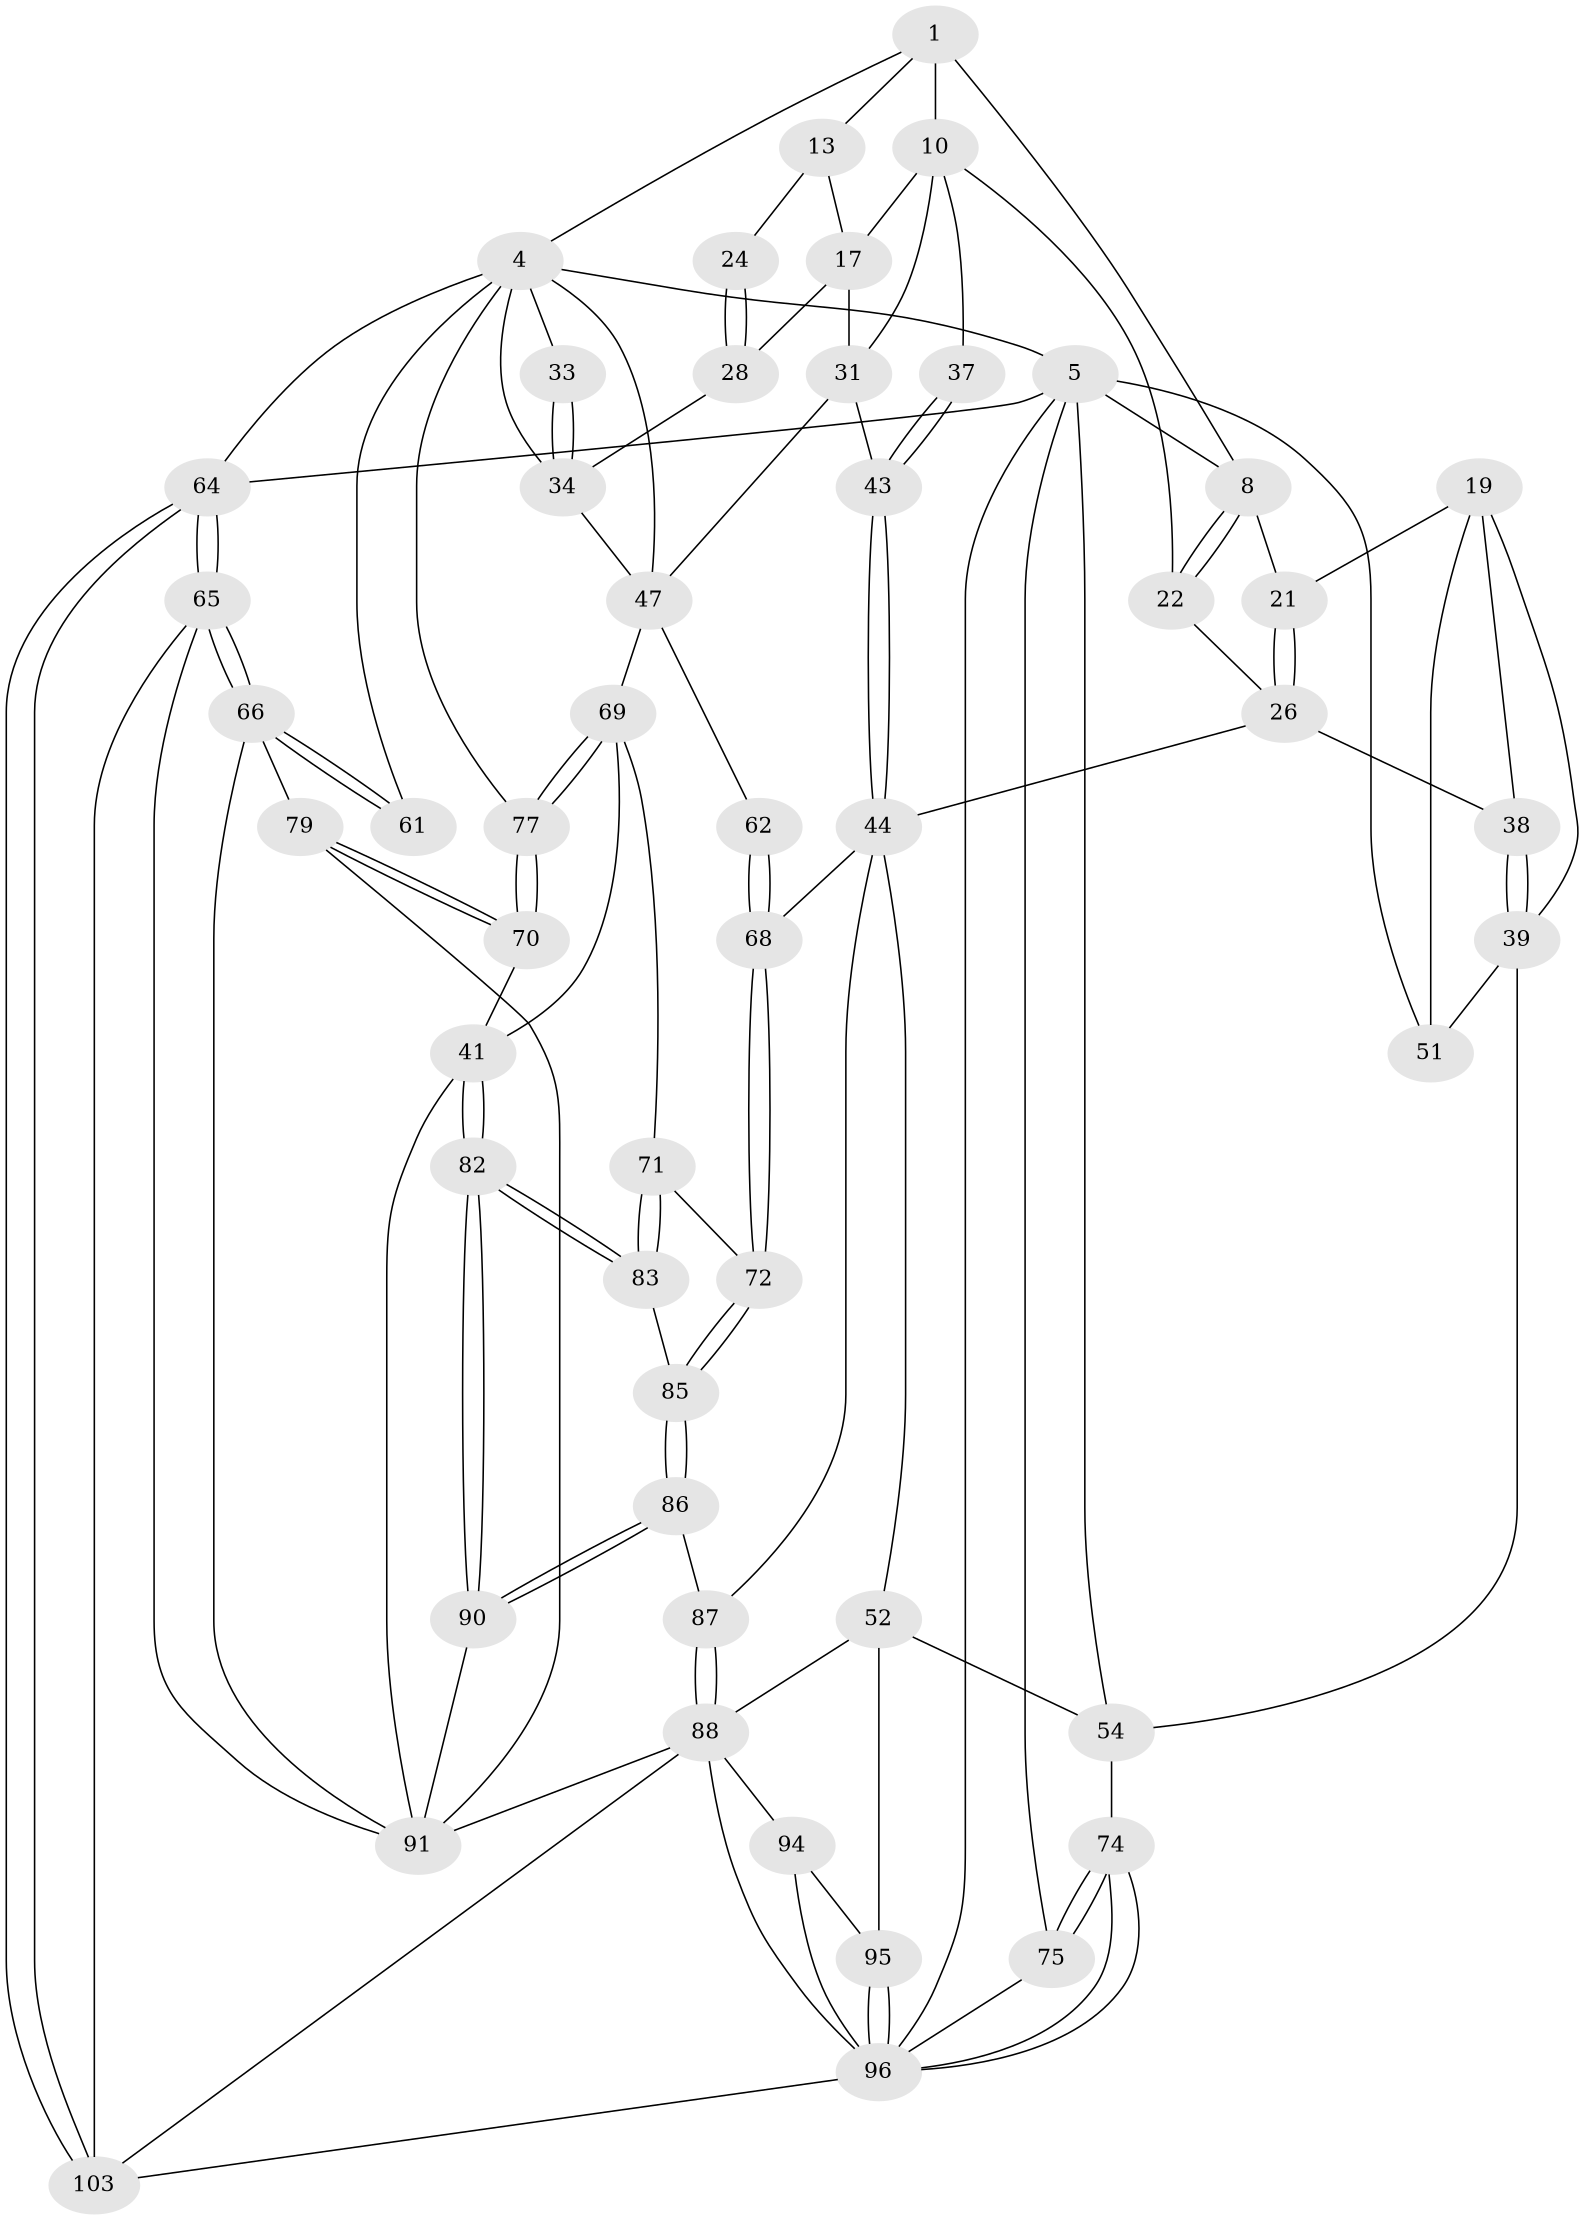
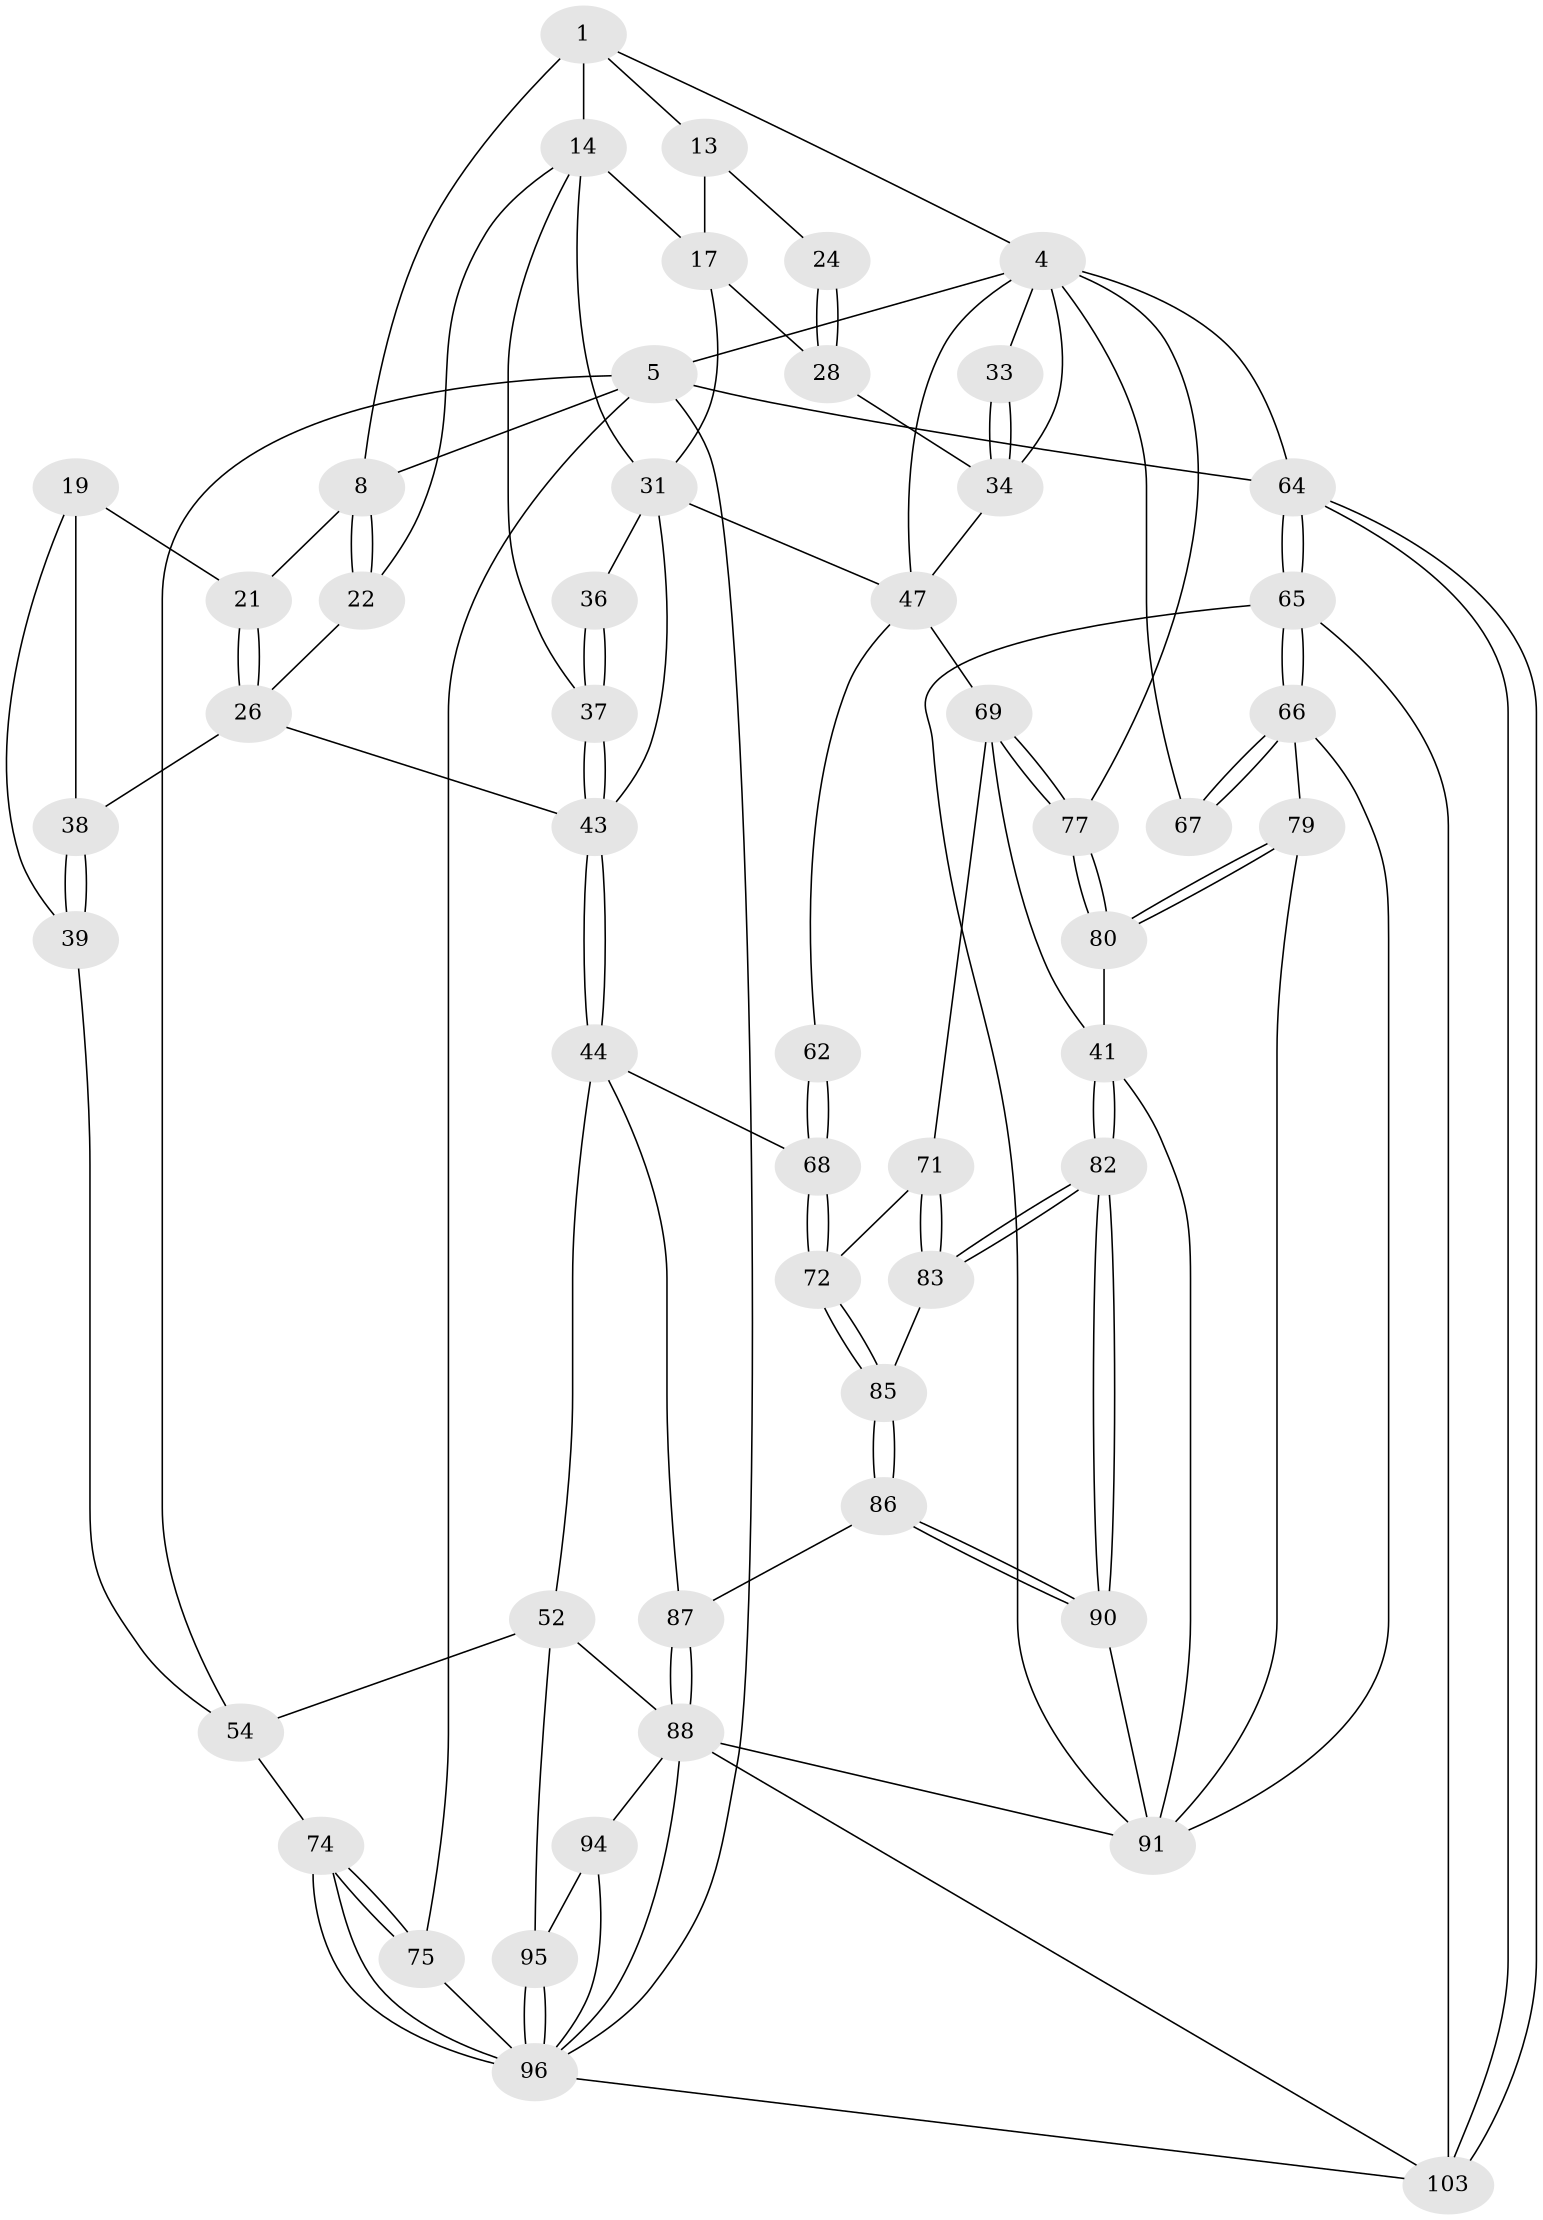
  graph {
    node [color=gray90 style=filled]
    1 [super="+2+7"]
    4 [super="+22"]
    8 [super="+9"]
-   10 [super="+14+11"]
+   10 [super="+14+11" label=14]
    13 [super="+16"]
    5 [super="+6+18+76"]
    33
    34 [super="+35"]
    47 [super="+61"]
    64
-   67 [label=61]
+   67
    77
    21
    n14 [label=22]
    17 [super="+27"]
    31 [super="+42+32"]
    37
    24
-   51
    54 [super="+73"]
    75
    96 [super="+98"]
    28
    62
    69 [super="+70"]
    65 [super="+102"]
    103 [super="+104"]
-   80 [label=70]
+   80
    19 [super="+40+20"]
    38
    39 [super="+55"]
    74
    26 [super="+41"]
+   36
    43 [super="+49"]
    44 [super="+45"]
    52 [super="+53"]
    68
    87
    88 [super="+99+89"]
    95
    72
    71
    n44 [label=41 super="+84"]
    91 [super="+92+93"]
    94
    66 [super="+78"]
    79
    85
    83
    82
    86
    90
    1 -- 4
    1 -- 8
    1 -- 10 [weight=2]
    1 -- 13
    4 -- 5
    4 -- 33 [weight=2]
    4 -- 34
    4 -- 47
    4 -- 64
    4 -- 67 [weight=2]
    4 -- 77
    8 -- 21
    8 -- n14
    8 -- n14
    10 -- n14
    10 -- 17 [weight=2]
    10 -- 31
    10 -- 37
    13 -- 17
    13 -- 24
    5 -- 8
    5 -- 64
-   5 -- 51
    5 -- 54
    5 -- 75
    5 -- 96
    33 -- 34
    33 -- 34
    34 -- 47
    47 -- 62
    47 -- 69
    64 -- 65
    64 -- 65
    64 -- 103
    64 -- 103
    77 -- 80
    77 -- 80
    21 -- 26
    21 -- 26
    n14 -- 26
    17 -- 31
    17 -- 28
    31 -- 47
+   31 -- 36 [weight=2]
    31 -- 43
    37 -- 43
    37 -- 43
    24 -- 28
    24 -- 28
    54 -- 74
    75 -- 96
    96 -- 103
    28 -- 34
    62 -- 68
    62 -- 68
    69 -- 77
    69 -- 77
    69 -- 71
    69 -- n44
    65 -- 103
    65 -- 91
    65 -- 66
    65 -- 66
    80 -- n44
    19 -- 21
-   19 -- 51
    19 -- 38
    19 -- 39
    38 -- 39
    38 -- 39
-   39 -- 51
    39 -- 54
    74 -- 75
    74 -- 75
    74 -- 96
    74 -- 96
    26 -- 38
-   26 -- 44
+   26 -- 43
+   36 -- 37
+   36 -- 37
    43 -- 44
    43 -- 44
    44 -- 52
    44 -- 68
    44 -- 87
    52 -- 54
    52 -- 88
    52 -- 95
    68 -- 72
    68 -- 72
    87 -- 88
    87 -- 88
    88 -- 96
    88 -- 103
    88 -- 91
    88 -- 94
    95 -- 96
    95 -- 96
    72 -- 85
    72 -- 85
    71 -- 72
    71 -- 83
    71 -- 83
    n44 -- 91
    n44 -- 82
    n44 -- 82
    94 -- 96
    94 -- 95
    66 -- 67
    66 -- 67
    66 -- 91
    66 -- 79
    79 -- 80
    79 -- 80
    79 -- 91
    85 -- 86
    85 -- 86
    83 -- 85
    82 -- 83
    82 -- 83
    82 -- 90
    82 -- 90
    86 -- 87
    86 -- 90
    86 -- 90
    90 -- 91
  }
